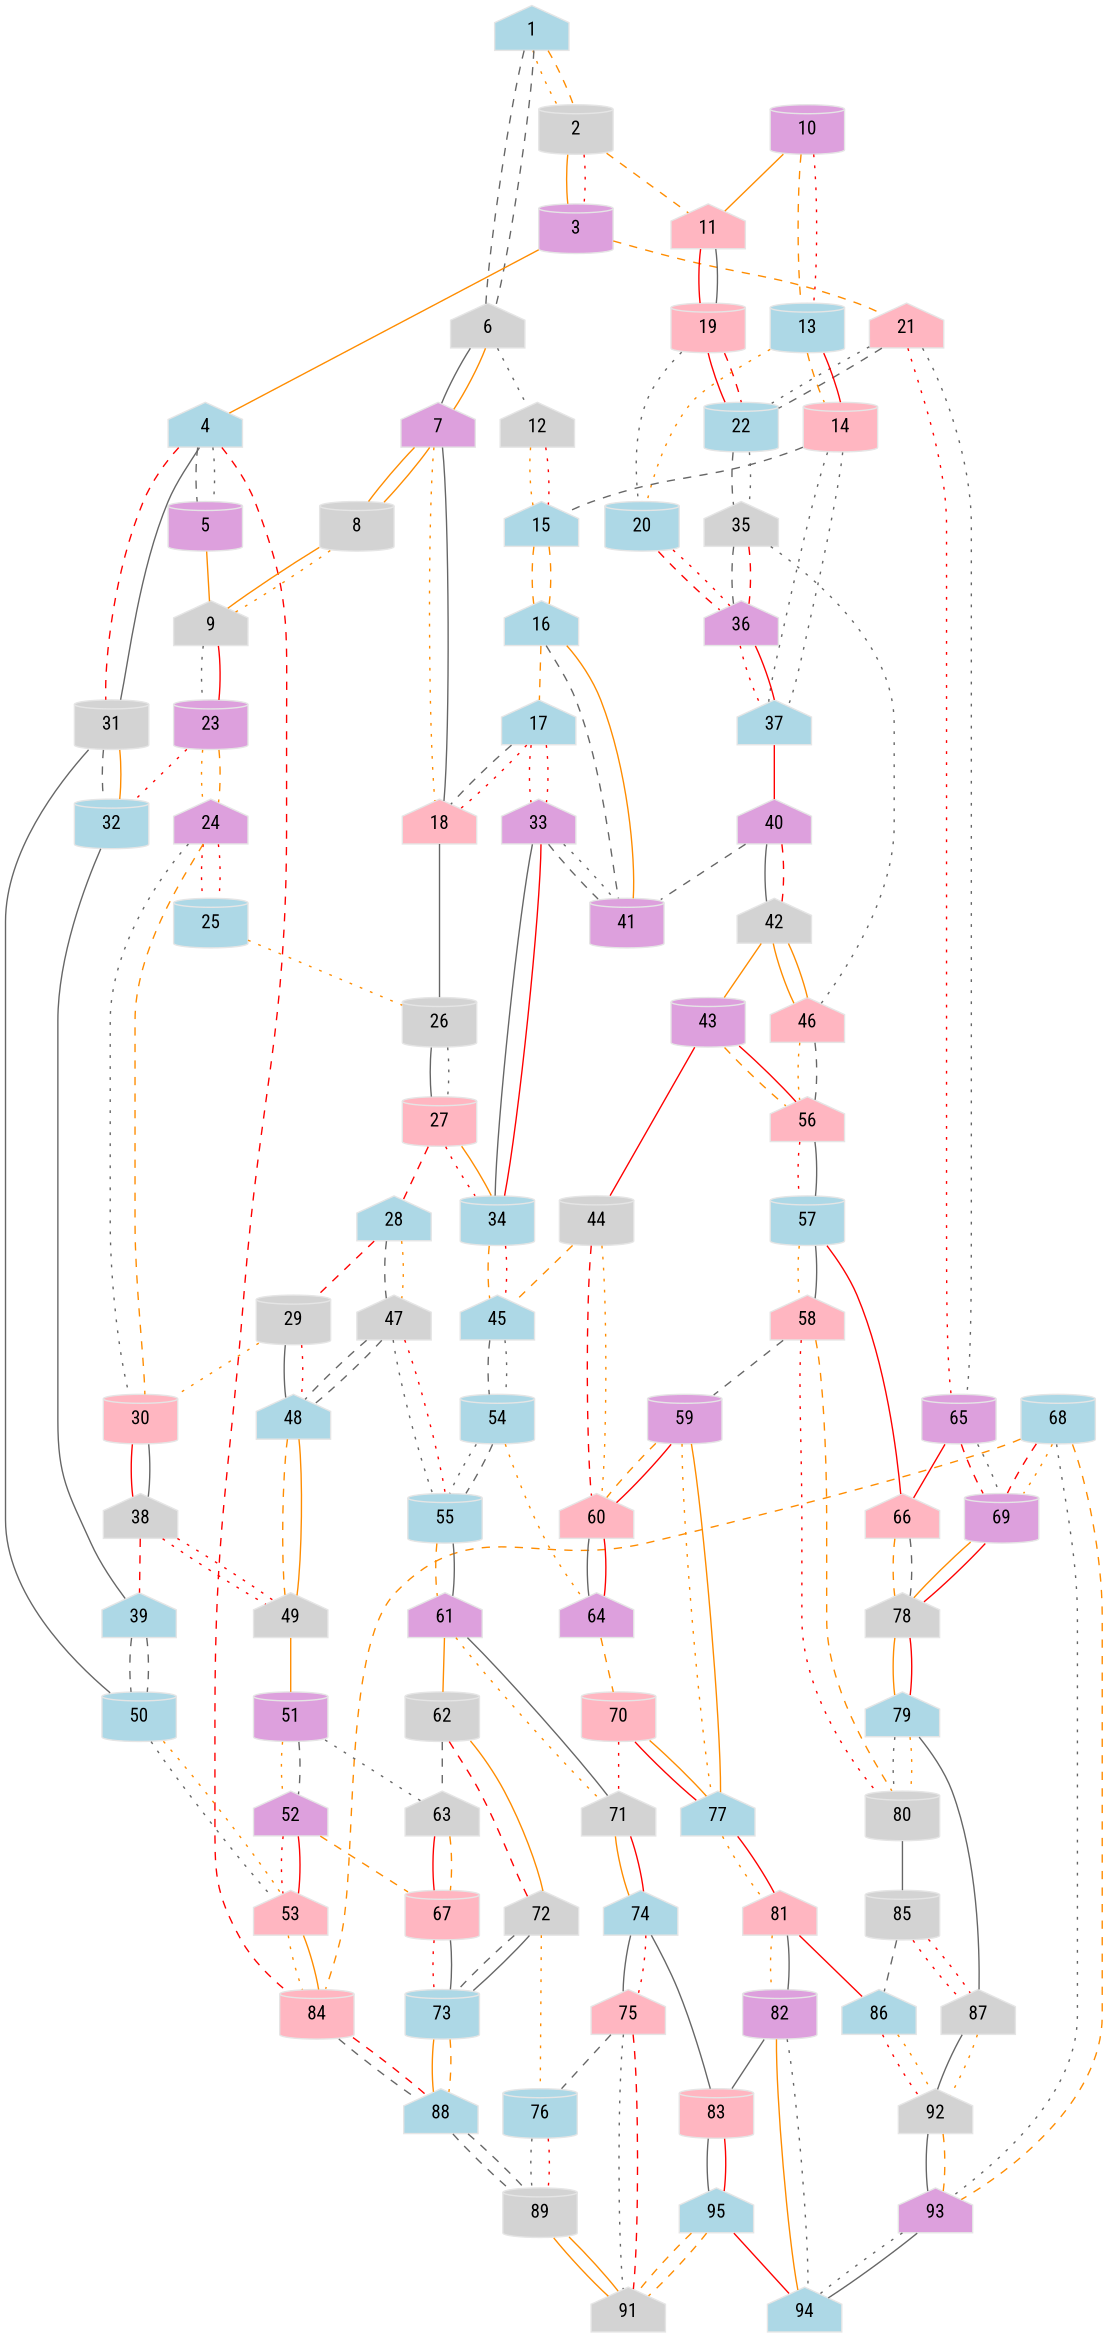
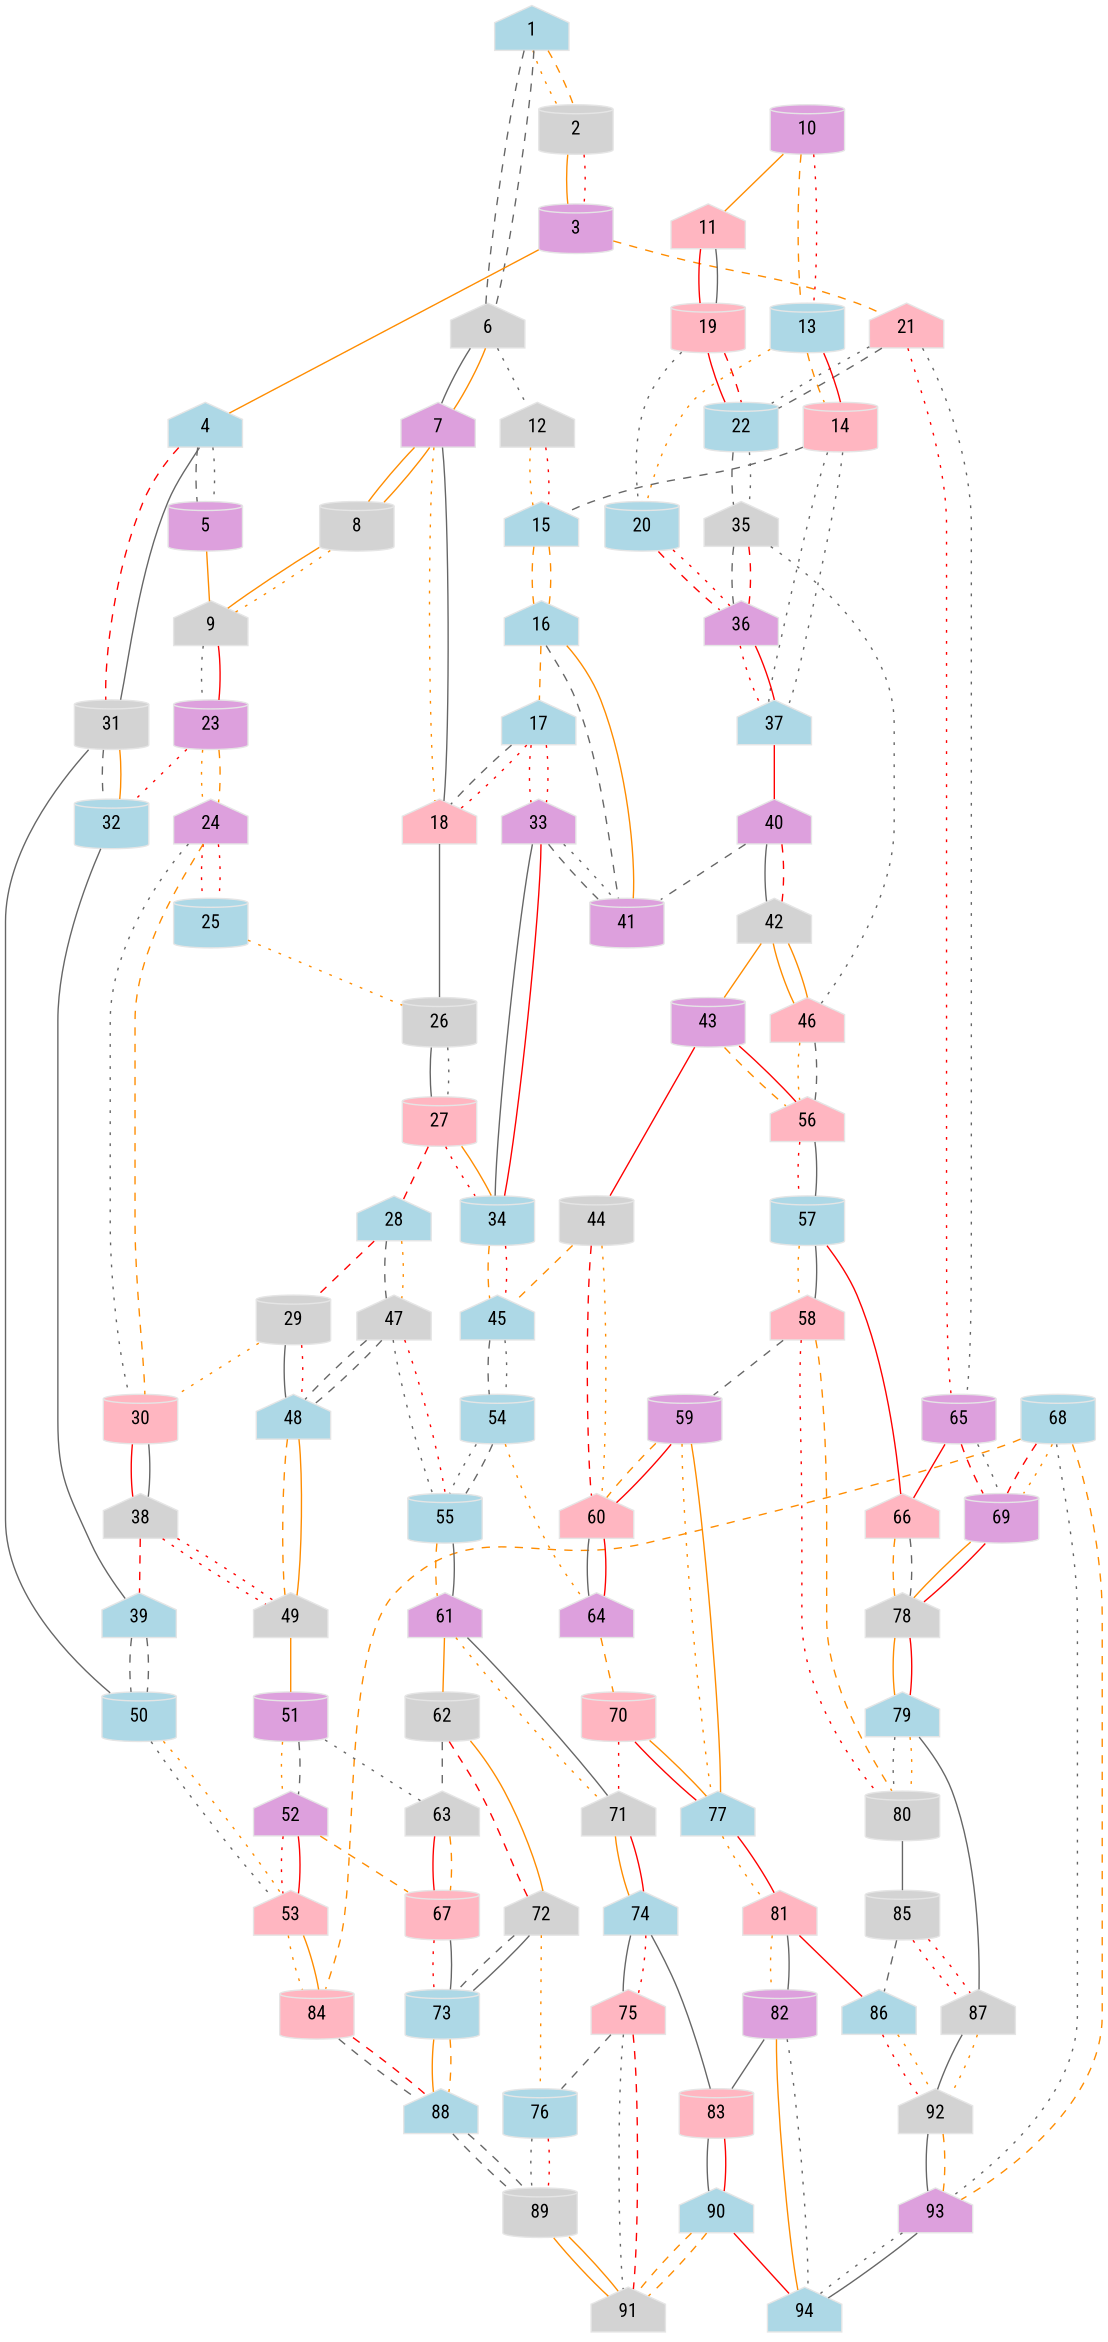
  graph {
    fontname="Roboto Condensed"
    node [color=gray90 fillcolor=lightblue fontname="Roboto Condensed" shape=house style=filled]
    edge [color=gray40 fontname="Roboto Condensed" style=solid]
    2 [fillcolor=lightgrey shape=cylinder]
    1
    6 [fillcolor=lightgrey]
    3 [fillcolor=plum shape=cylinder]
    11 [fillcolor=lightpink]
    7 [fillcolor=plum]
    12 [fillcolor=lightgrey]
    4
    21 [fillcolor=lightpink]
    19 [fillcolor=lightpink shape=cylinder]
    5 [fillcolor=plum shape=cylinder]
    31 [fillcolor=lightgrey shape=cylinder]
    84 [fillcolor=lightpink shape=cylinder]
    22 [shape=cylinder]
    65 [fillcolor=plum shape=cylinder]
    68 [shape=cylinder]
    69 [fillcolor=plum shape=cylinder]
    93 [fillcolor=plum]
    9 [fillcolor=lightgrey]
    32 [shape=cylinder]
    50 [shape=cylinder]
    88
    23 [fillcolor=plum shape=cylinder]
    8 [fillcolor=lightgrey shape=cylinder]
    18 [fillcolor=lightpink]
    15
    26 [fillcolor=lightgrey shape=cylinder]
    24 [fillcolor=plum]
    10 [fillcolor=plum shape=cylinder]
    13 [shape=cylinder]
    14 [fillcolor=lightpink shape=cylinder]
    20 [shape=cylinder]
    16
    37
    36 [fillcolor=plum]
    40 [fillcolor=plum]
    17
    41 [fillcolor=plum shape=cylinder]
    33 [fillcolor=plum]
    34 [shape=cylinder]
    27 [fillcolor=lightpink shape=cylinder]
    35 [fillcolor=lightgrey]
    66 [fillcolor=lightpink]
    46 [fillcolor=lightpink]
    25 [shape=cylinder]
    30 [fillcolor=lightpink shape=cylinder]
    39
    38 [fillcolor=lightgrey]
    28
    29 [fillcolor=lightgrey shape=cylinder]
    47 [fillcolor=lightgrey]
    45
    48
    55 [shape=cylinder]
    49 [fillcolor=lightgrey]
    53 [fillcolor=lightpink]
    54 [shape=cylinder]
    56 [fillcolor=lightpink]
    42 [fillcolor=lightgrey]
    51 [fillcolor=plum shape=cylinder]
    43 [fillcolor=plum shape=cylinder]
    44 [fillcolor=lightgrey shape=cylinder]
    60 [fillcolor=lightpink]
    57 [shape=cylinder]
    64 [fillcolor=plum]
    61 [fillcolor=plum]
    52 [fillcolor=plum]
    63 [fillcolor=lightgrey]
    67 [fillcolor=lightpink shape=cylinder]
    73 [shape=cylinder]
    70 [fillcolor=lightpink shape=cylinder]
    62 [fillcolor=lightgrey shape=cylinder]
    71 [fillcolor=lightgrey]
    58 [fillcolor=lightpink]
    59 [fillcolor=plum shape=cylinder]
    80 [fillcolor=lightgrey shape=cylinder]
    78 [fillcolor=lightgrey]
    77
    85 [fillcolor=lightgrey shape=cylinder]
    81 [fillcolor=lightpink]
    72 [fillcolor=lightgrey]
    74
    76 [shape=cylinder]
    79
    94
    75 [fillcolor=lightpink]
    83 [fillcolor=lightpink shape=cylinder]
    89 [fillcolor=lightgrey shape=cylinder]
    91 [fillcolor=lightgrey]
-   90 [label=95]
+   90
    82 [fillcolor=plum shape=cylinder]
    86
    87 [fillcolor=lightgrey]
    92 [fillcolor=lightgrey]
    2 -- 3 [color=darkorange]
    2 -- 3 [color=red style=dotted]
-   2 -- 11 [color=darkorange style=dashed]
    1 -- 2 [color=darkorange style=dotted]
    1 -- 2 [color=darkorange style=dashed]
    1 -- 6 [style=dashed]
    1 -- 6 [style=dashed]
    6 -- 7
    6 -- 7 [color=darkorange]
    6 -- 12 [style=dotted]
    3 -- 4 [color=darkorange]
    3 -- 21 [color=darkorange style=dashed]
    11 -- 19 [color=red]
    11 -- 19
    7 -- 8 [color=darkorange]
    7 -- 8 [color=darkorange]
    7 -- 18 [color=darkorange style=dotted]
    7 -- 18
    12 -- 15 [color=darkorange style=dotted]
    12 -- 15 [color=red style=dotted]
    4 -- 5 [style=dashed]
    4 -- 5 [style=dotted]
    4 -- 31 [color=red style=dashed]
    4 -- 31
-   4 -- 84 [color=red style=dashed]
    21 -- 22 [style=dotted]
    21 -- 22 [style=dashed]
    21 -- 65 [color=red style=dotted]
    21 -- 65 [style=dotted]
    19 -- 22 [color=red]
    19 -- 22 [color=red style=dashed]
    19 -- 20 [style=dotted]
    5 -- 9 [color=darkorange]
    31 -- 32 [style=dashed]
    31 -- 32 [color=darkorange]
    31 -- 50
    84 -- 88 [style=dashed]
    84 -- 88 [color=red style=dashed]
    22 -- 35 [style=dashed]
    22 -- 35 [style=dotted]
    65 -- 69 [color=red style=dashed]
    65 -- 69 [style=dotted]
    65 -- 66 [color=red]
    68 -- 84 [color=darkorange style=dashed]
    68 -- 69 [color=red style=dashed]
    68 -- 69 [color=darkorange style=dotted]
    68 -- 93 [style=dotted]
    68 -- 93 [color=darkorange style=dashed]
    69 -- 78 [color=darkorange]
    69 -- 78 [color=red]
    93 -- 94 [style=dotted]
    93 -- 94
    9 -- 23 [style=dotted]
    9 -- 23 [color=red]
    32 -- 39
    50 -- 53 [style=dotted]
    50 -- 53 [color=darkorange style=dotted]
    88 -- 89 [style=dashed]
    88 -- 89 [style=dashed]
    23 -- 32 [color=red style=dotted]
    23 -- 24 [color=darkorange style=dotted]
    23 -- 24 [color=darkorange style=dashed]
    8 -- 9 [color=darkorange]
    8 -- 9 [color=darkorange style=dotted]
    18 -- 26
    15 -- 16 [color=darkorange style=dashed]
    15 -- 16 [color=darkorange style=dashed]
    26 -- 27
    26 -- 27 [style=dotted]
    24 -- 25 [color=red style=dotted]
    24 -- 25 [color=red style=dotted]
    24 -- 30 [style=dotted]
    24 -- 30 [color=darkorange style=dashed]
    10 -- 11 [color=darkorange]
    10 -- 13 [color=darkorange style=dashed]
    10 -- 13 [color=red style=dotted]
    13 -- 14 [color=darkorange style=dashed]
    13 -- 14 [color=red]
    13 -- 20 [color=darkorange style=dotted]
    14 -- 15 [style=dashed]
    14 -- 37 [style=dotted]
    14 -- 37 [style=dotted]
    20 -- 36 [color=red style=dashed]
    20 -- 36 [color=red style=dotted]
    16 -- 17 [color=darkorange style=dashed]
    16 -- 41 [style=dashed]
    16 -- 41 [color=darkorange]
    37 -- 40 [color=red]
    36 -- 37 [color=red style=dotted]
    36 -- 37 [color=red]
    40 -- 41 [style=dashed]
    40 -- 42
    40 -- 42 [color=red style=dashed]
    17 -- 18 [style=dashed]
    17 -- 18 [color=red style=dotted]
    17 -- 33 [color=red style=dotted]
    17 -- 33 [color=red style=dotted]
    33 -- 41 [style=dashed]
    33 -- 41 [style=dotted]
    33 -- 34
    33 -- 34 [color=red]
    34 -- 45 [color=darkorange style=dashed]
    34 -- 45 [color=red style=dotted]
    27 -- 34 [color=red style=dotted]
    27 -- 34 [color=darkorange]
    27 -- 28 [color=red style=dashed]
    35 -- 36 [style=dashed]
    35 -- 36 [color=red style=dashed]
    35 -- 46 [style=dotted]
    66 -- 78 [color=darkorange style=dashed]
    66 -- 78 [style=dashed]
    46 -- 56 [color=darkorange style=dotted]
    46 -- 56 [style=dashed]
    25 -- 26 [color=darkorange style=dotted]
    30 -- 38 [color=red]
    30 -- 38
    39 -- 50 [style=dashed]
    39 -- 50 [style=dashed]
    38 -- 39 [color=red style=dashed]
    38 -- 49 [color=red style=dotted]
    38 -- 49 [color=red style=dotted]
    28 -- 29 [color=red style=dashed]
    28 -- 47 [style=dashed]
    28 -- 47 [color=darkorange style=dotted]
    29 -- 30 [color=darkorange style=dotted]
    29 -- 48
    29 -- 48 [color=red style=dotted]
    47 -- 48 [style=dashed]
    47 -- 48 [style=dashed]
    47 -- 55 [style=dotted]
    47 -- 55 [color=red style=dotted]
    45 -- 54 [style=dashed]
    45 -- 54 [style=dotted]
    48 -- 49 [color=darkorange style=dashed]
    48 -- 49 [color=darkorange]
    55 -- 61 [color=darkorange style=dashed]
    55 -- 61
    49 -- 51 [color=darkorange]
    53 -- 84 [color=darkorange style=dotted]
    53 -- 84 [color=darkorange]
    54 -- 55 [style=dotted]
    54 -- 55 [style=dashed]
    54 -- 64 [color=darkorange style=dotted]
    56 -- 57 [color=red style=dotted]
    56 -- 57
    42 -- 46 [color=darkorange]
    42 -- 46 [color=darkorange]
    42 -- 43 [color=darkorange]
    51 -- 52 [color=darkorange style=dotted]
    51 -- 52 [style=dashed]
    51 -- 63 [style=dotted]
    43 -- 56 [color=darkorange style=dashed]
    43 -- 56 [color=red]
    43 -- 44 [color=red]
    44 -- 45 [color=darkorange style=dashed]
    44 -- 60 [color=red style=dashed]
    44 -- 60 [color=darkorange style=dotted]
    60 -- 64
    60 -- 64 [color=red]
    57 -- 66 [color=red]
    57 -- 58 [color=darkorange style=dotted]
    57 -- 58
    64 -- 70 [color=darkorange style=dashed]
    61 -- 62 [color=darkorange]
    61 -- 71 [color=darkorange style=dotted]
    61 -- 71
    52 -- 53 [color=red style=dotted]
    52 -- 53 [color=red]
    52 -- 67 [color=darkorange style=dashed]
    63 -- 67 [color=red]
    63 -- 67 [color=darkorange style=dashed]
    67 -- 73 [color=red style=dotted]
    67 -- 73
    73 -- 88 [color=darkorange]
    73 -- 88 [color=darkorange style=dashed]
    70 -- 71 [color=red style=dotted]
    70 -- 77 [color=red]
    70 -- 77 [color=darkorange]
    62 -- 63 [style=dashed]
    62 -- 72 [color=red style=dashed]
    62 -- 72 [color=darkorange]
    71 -- 74 [color=darkorange]
    71 -- 74 [color=red]
    58 -- 59 [style=dashed]
    58 -- 80 [color=red style=dotted]
    58 -- 80 [color=darkorange style=dashed]
    59 -- 60 [color=darkorange style=dashed]
    59 -- 60 [color=red]
    59 -- 77 [color=darkorange style=dotted]
    59 -- 77 [color=darkorange]
    80 -- 85
    78 -- 79 [color=darkorange]
    78 -- 79 [color=red]
    77 -- 81 [color=darkorange style=dotted]
    77 -- 81 [color=red]
    85 -- 86 [style=dashed]
    85 -- 87 [color=red style=dotted]
    85 -- 87 [color=red style=dotted]
    81 -- 82 [color=darkorange style=dotted]
    81 -- 82
    81 -- 86 [color=red]
    72 -- 73 [style=dashed]
    72 -- 73
    72 -- 76 [color=darkorange style=dotted]
    74 -- 75
    74 -- 75 [color=red style=dotted]
    74 -- 83
    76 -- 89 [style=dotted]
    76 -- 89 [color=red style=dotted]
    79 -- 80 [style=dotted]
    79 -- 80 [color=darkorange style=dotted]
    79 -- 87
    75 -- 76 [style=dashed]
    75 -- 91 [style=dotted]
    75 -- 91 [color=red style=dashed]
    83 -- 90
    83 -- 90 [color=red]
    89 -- 91 [color=darkorange]
    89 -- 91 [color=darkorange]
    90 -- 94 [color=red]
    90 -- 91 [color=darkorange style=dashed]
    90 -- 91 [color=darkorange style=dashed]
    82 -- 94 [color=darkorange]
    82 -- 94 [style=dotted]
    82 -- 83
    86 -- 92 [color=red style=dotted]
    86 -- 92 [color=darkorange style=dotted]
    87 -- 92
    87 -- 92 [color=darkorange style=dotted]
    92 -- 93
    92 -- 93 [color=darkorange style=dashed]
  }
